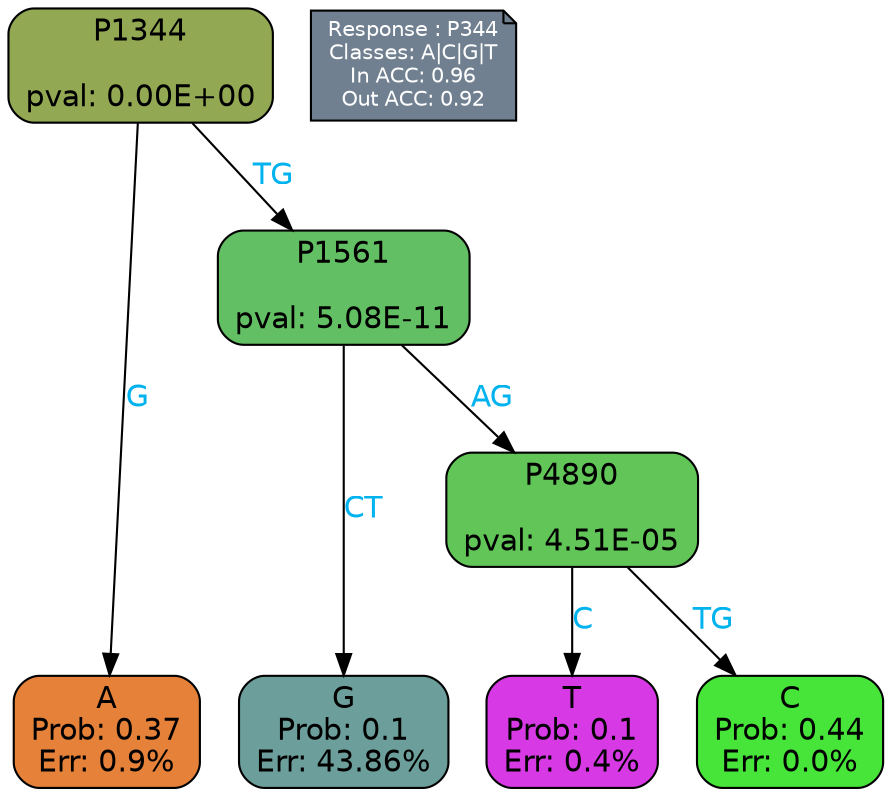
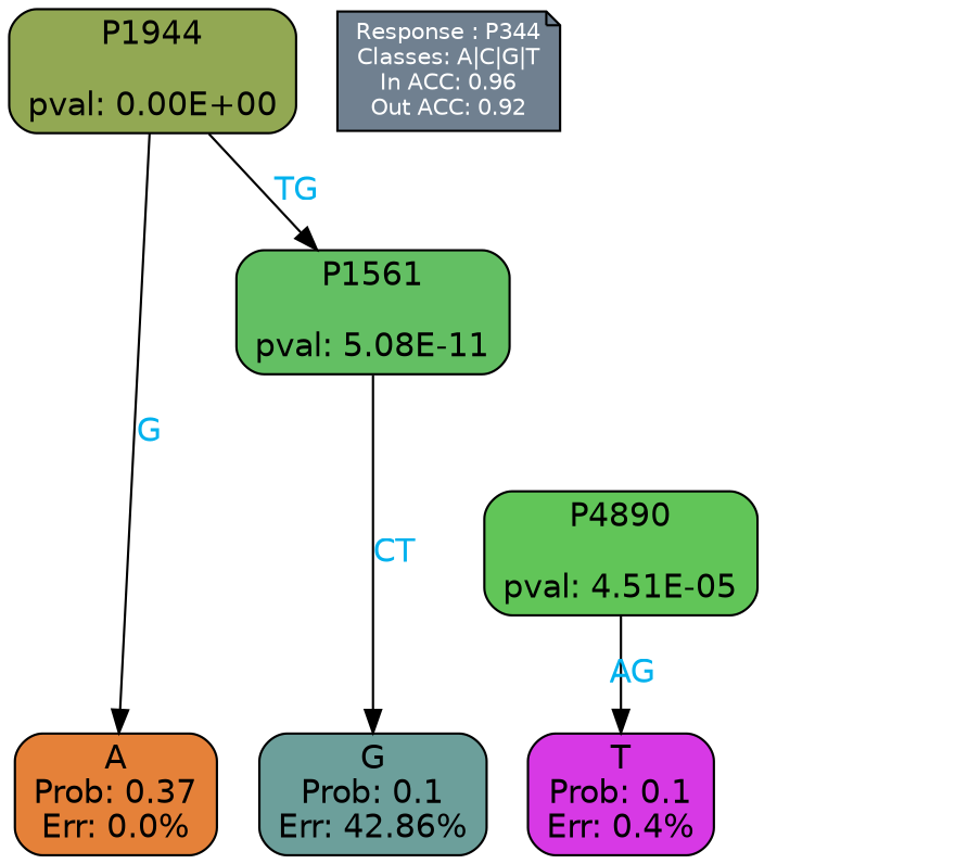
  digraph {
    ranksep=equally
    splines=polylines
    node [color=black fontname=helvetica shape=box style="filled, rounded"]
    edge [fontcolor=deepskyblue2 fontname=helvetica]
    n1 [fillcolor="#d739e5" label="T\nProb: 0.1\nErr: 0.4%"]
-   n2 [fillcolor="#47e539" label="C\nProb: 0.44\nErr: 0.0%"]
-   n3 [fillcolor="#6c9f9b" label="G\nProb: 0.1\nErr: 43.86%"]
-   n4 [fillcolor="#e58139" label="A\nProb: 0.37\nErr: 0.9%"]
+   n3 [fillcolor="#6c9f9b" label="G\nProb: 0.1\nErr: 42.86%"]
+   n4 [fillcolor="#e58139" label="A\nProb: 0.37\nErr: 0.0%"]
    n5 [align=left fillcolor=slategray fontcolor=white fontsize=10 label="Response : P344\nClasses: A|C|G|T\nIn ACC: 0.96\nOut ACC: 0.92\n" shape=note style=filled]
-   n6 [fillcolor="#92a853" label="P1344\n\npval: 0.00E+00"]
+   n6 [fillcolor="#92a853" label="P1944\n\npval: 0.00E+00"]
    n7 [fillcolor="#63bf63" label="P1561\n\npval: 5.08E-11"]
    n8 [fillcolor="#61c558" label="P4890\n\npval: 4.51E-05"]
    subgraph sub_1 {
      rank=same
      n1
-     n2
      n3
      n4
    }
    subgraph sub_2 {
      rank=same
      n5
      n6
    }
    n6 -> n4 [label=G]
    n6 -> n7 [label=TG]
    n7 -> n3 [label=CT]
-   n7 -> n8 [label=AG]
-   n8 -> n1 [label=C]
-   n8 -> n2 [label=TG]
+   n8 -> n1 [label=AG]
  }
